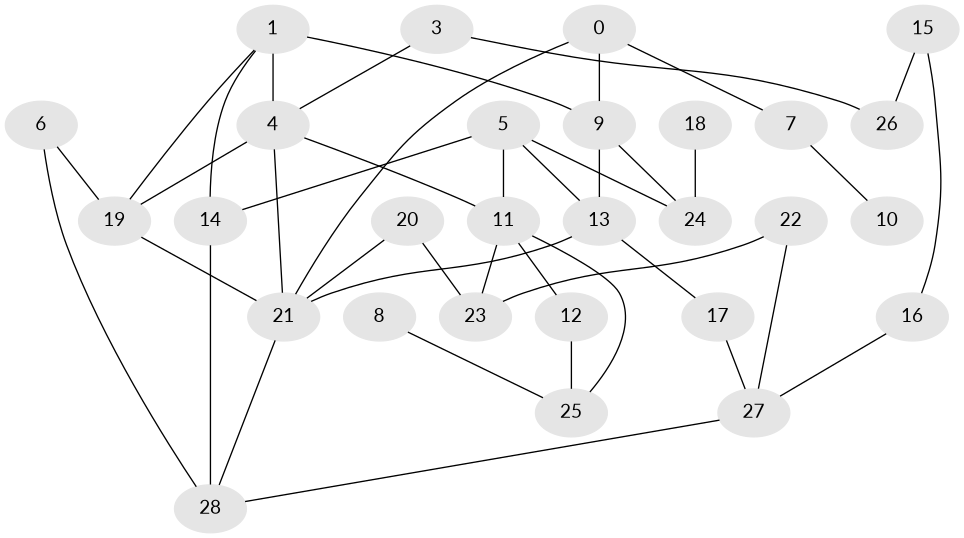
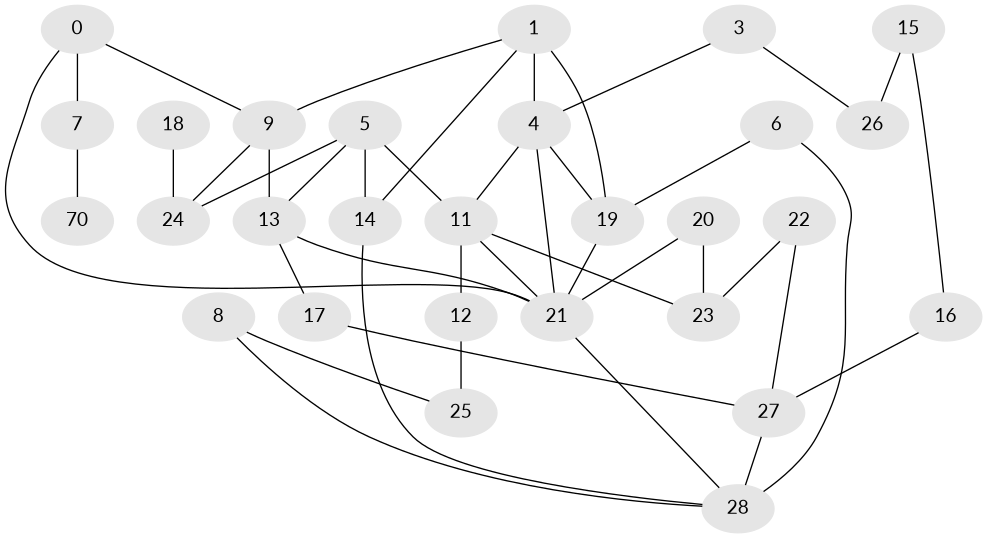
  graph {
    fontname=Lato
    node [color=gray90 fontname=Lato style=filled]
    edge [fontname=Lato weight=1.0]
    1
    4
    9
    14
    19
    21
    11
    13
    24
    28
    18
    n12 [label=0]
    7
-   10
+   10 [label=70]
    3
    26
    6
    12
    23
    5
    17
    8
    25
    27
    15
    16
    20
    22
    1 -- 4 [weight=2.0]
    1 -- 9
    1 -- 14
    1 -- 19
    4 -- 19
    4 -- 21
    4 -- 11
    9 -- 13
    9 -- 24
    14 -- 28
    19 -- 21
    21 -- 28
-   11 -- 25
+   11 -- 21
    11 -- 12
    11 -- 23
    13 -- 21
    13 -- 17
    18 -- 24
    n12 -- 9
    n12 -- 21
    n12 -- 7
    7 -- 10
    3 -- 4
    3 -- 26
    6 -- 19
    6 -- 28 [weight=2.0]
    12 -- 25
    5 -- 14
    5 -- 11
    5 -- 13
    5 -- 24
    17 -- 27
+   8 -- 28
    8 -- 25
    27 -- 28
    15 -- 26
    15 -- 16
    16 -- 27
    20 -- 21
    20 -- 23
    22 -- 23
    22 -- 27
  }
